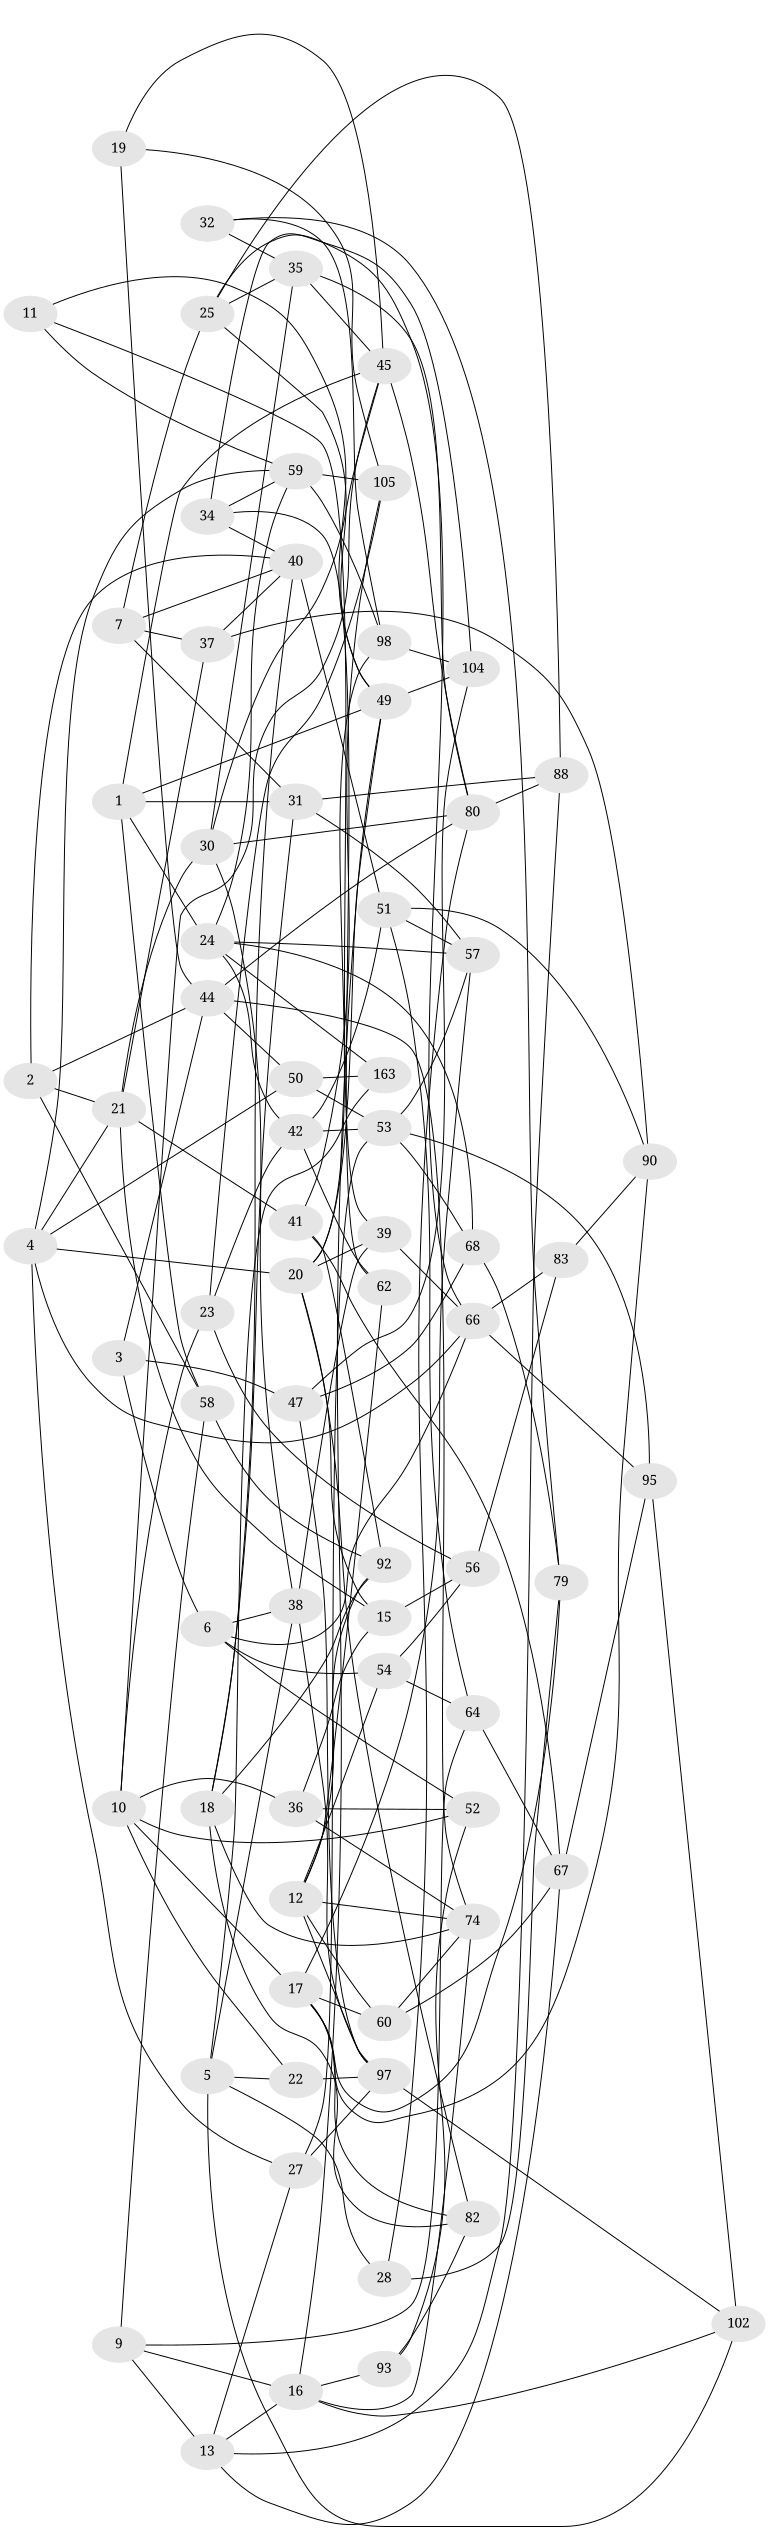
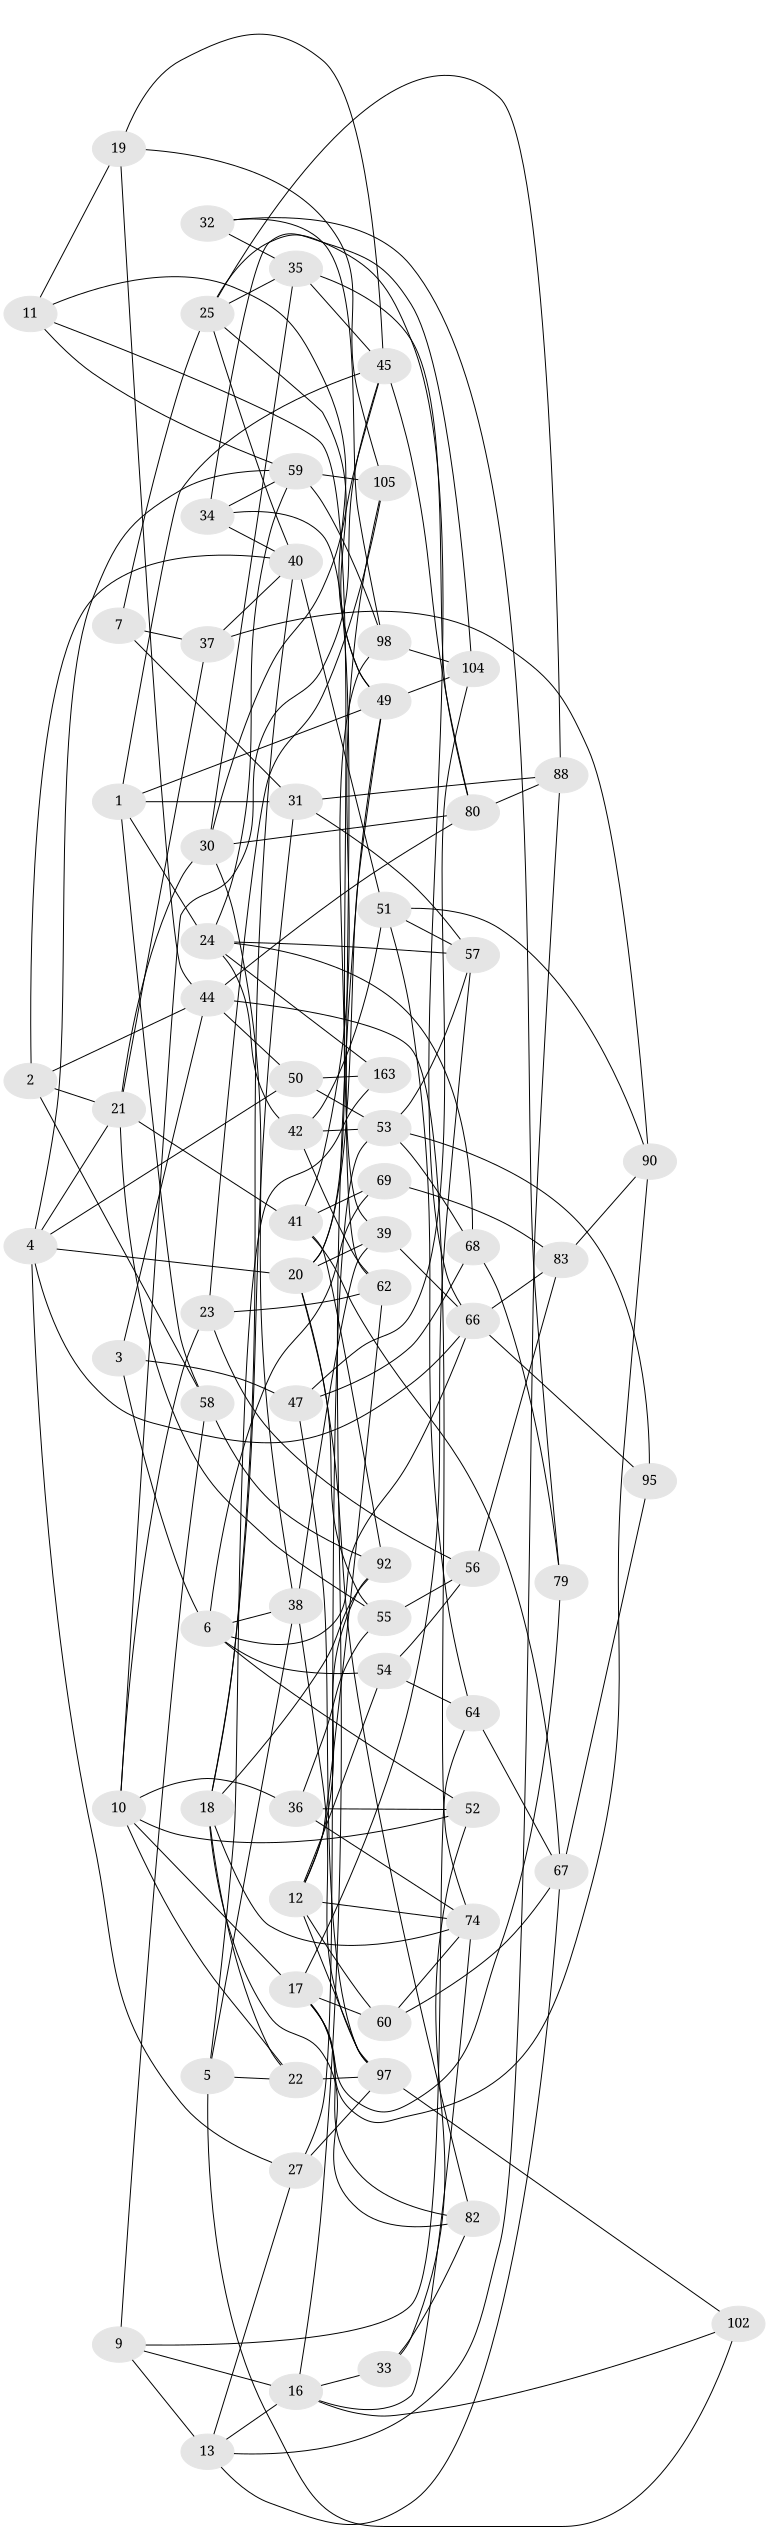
  graph {
    fontname="Noto Serif"
    rankdir=LR
    node [color=gray90 fontname="Noto Serif" style=filled]
    edge [fontname="Noto Serif"]
    1 [super="+61"]
    24 [super="+29"]
    31 [super="+86"]
    45 [super="+46"]
    49 [super="+70"]
    58
    59 [super="+63"]
    n8 [label=163]
    57 [super="+87"]
    42
    68
    88
    80 [super="+96"]
    104
    92
    21 [super="+78"]
    37
-   55 [label=15]
+   55
    30 [super="+89"]
    41 [super="+94"]
    2
    40 [super="+73"]
    44 [super="+65"]
    51 [super="+71"]
    50
    74 [super="+84"]
    6 [super="+101"]
    66 [super="+99"]
    38 [super="+48"]
    52
    54
+   69
    3
    47
-   28
    79
    97 [super="+100"]
    4 [super="+14"]
    20 [super="+72"]
    27
    39
    82
    98
    53 [super="+76"]
    105
    95
    83
    5 [super="+8"]
    22
    102
    64
    56
    25 [super="+43"]
    35 [super="+85"]
    7
    90
    13 [super="+75"]
    16 [super="+93"]
    67 [super="+77"]
    9
-   33 [label=93]
+   33
    10 [super="+91"]
    17 [super="+26"]
    23
    36
    60
    62
    11
    19
    12 [super="+15"]
    18 [super="+81"]
    32
    34
    1 -- 24
    1 -- 31 [weight=2]
    1 -- 45
    1 -- 49
    1 -- 58
    24 -- 59
    24 -- n8
    24 -- 57
    24 -- 42
    24 -- 68
    31 -- 57
    31 -- 88
    45 -- 80
    49 -- 104
    58 -- 92
    59 -- 98
    59 -- 105
    42 -- 51
    42 -- 53
    42 -- 62
    68 -- 79
    80 -- 88
    21 -- 37
    21 -- 55
    21 -- 30
    21 -- 41
    37 -- 40
    37 -- 90
    55 -- 56
    30 -- 45
    30 -- 80
    30 -- 38 [weight=2]
    30 -- 35
    41 -- 92
+   41 -- 69 [weight=2]
    41 -- 105
    41 -- 67
    2 -- 58
    2 -- 21
    2 -- 40
    2 -- 44
    40 -- 51
    44 -- 80
    44 -- 50
    44 -- 74
    51 -- 57 [weight=2]
    51 -- 64
    51 -- 90
    50 -- n8
    50 -- 53
    6 -- 66
    6 -- 38
    6 -- 52
    6 -- 54
+   6 -- 69
    66 -- 95
    66 -- 83
    38 -- 97
    38 -- 39
    54 -- 64
    54 -- 56
+   69 -- 83
    3 -- 44
    3 -- 6
    3 -- 47
    47 -- 68
    47 -- 104
    47 -- 97
-   28 -- 80
-   28 -- 79
    97 -- 102
    4 -- 59
    4 -- 21
    4 -- 50
    4 -- 66
    4 -- 20
    4 -- 27
    20 -- 49
    20 -- 55
    20 -- 39
    20 -- 82
    20 -- 98
    27 -- 97
    27 -- 53
    39 -- 66
    98 -- 104
    53 -- 57
    53 -- 68
    53 -- 95
-   95 -- 102
    83 -- 90
    5 -- n8 [weight=2]
    5 -- 38
-   5 -- 28
    5 -- 22
    5 -- 102
    22 -- 97
    64 -- 67
    56 -- 83
    25 -- 49
    25 -- 88
    25 -- 66
    25 -- 35
    35 -- 45
    35 -- 80
    7 -- 31
    7 -- 37
-   7 -- 40
+   25 -- 40
    7 -- 25
    13 -- 88
    13 -- 27
    13 -- 16
    13 -- 67 [weight=2]
    16 -- 49
    16 -- 74
    16 -- 102
    16 -- 33
    67 -- 95
    9 -- 58
    9 -- 64
    9 -- 13
    9 -- 16
    33 -- 52
    33 -- 82
    10 -- 45
    10 -- 52
    10 -- 22
    10 -- 17
    10 -- 23
    10 -- 36
    17 -- 57
    17 -- 79
    17 -- 82
    17 -- 90
    17 -- 60
    23 -- 105
    23 -- 56
-   23 -- 42
+   23 -- 62
    36 -- 55
    36 -- 74
    36 -- 52
    60 -- 74
    60 -- 67
    11 -- 49
    11 -- 59
    11 -- 39
+   11 -- 19
    19 -- 45
    19 -- 44
    19 -- 105
    12 -- 92
    12 -- 74
    12 -- 54
    12 -- 97
    12 -- 60
    12 -- 62
    18 -- 31
    18 -- 92
    18 -- 40
    18 -- 74
    18 -- 82
+   18 -- 22
    32 -- 79
    32 -- 98
    32 -- 35 [weight=2]
    34 -- 59
    34 -- 104
    34 -- 40
    34 -- 62
  }
